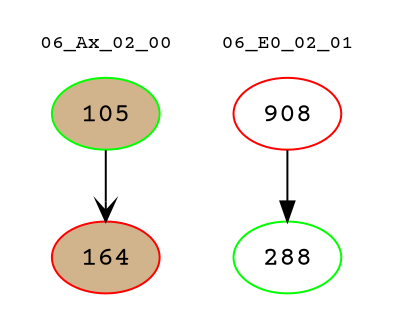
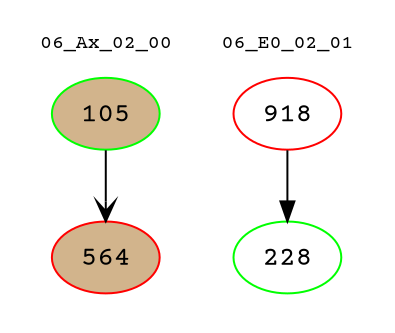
  digraph {
    fontname="Courier Prime"
    node [color=green fillcolor=tan fontname="Courier Prime" style=filled]
    edge [color=black fontname="Courier Prime"]
    n1 [label=105]
-   n2 [color=red label=164]
-   n3 [color=red fillcolor=white label=908]
-   n4 [fillcolor=white label=288]
+   n2 [color=red label=564]
+   n3 [color=red fillcolor=white label=918]
+   n4 [fillcolor=white label=228]
    subgraph cluster_1 {
      color=white
      fontsize=10
      label="06_Ax_02_00"
      n1
      n2
    }
    subgraph cluster_2 {
      color=white
      fontsize=10
      label="06_E0_02_01"
      n3
      n4
    }
    n1 -> n2 [arrowhead=vee]
    n3 -> n4 [arrowhead=normal]
  }
